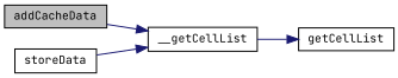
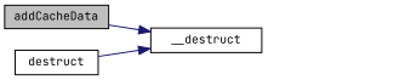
  digraph {
    fontname="JetBrains Mono"
    rankdir=LR
    node [color=black fillcolor=white fontname="JetBrains Mono" fontsize=10 shape=record style=filled]
    edge [color=midnightblue fontname="JetBrains Mono" fontsize=10 labelfontname=Helvetica labelfontsize=10 style=solid]
    n1 [fillcolor=grey75 fontcolor=black height=0.2 label=addCacheData width=0.4]
-   n2 [height=0.2 label=__getCellList width=0.4]
-   n3 [height=0.2 label=storeData width=0.4]
-   n4 [height=0.2 label=getCellList width=0.4]
+   n2 [height=0.2 label=__destruct width=0.4]
+   n3 [height=0.2 label=destruct width=0.4]
    n1 -> n2
-   n2 -> n4
    n3 -> n2
  }
